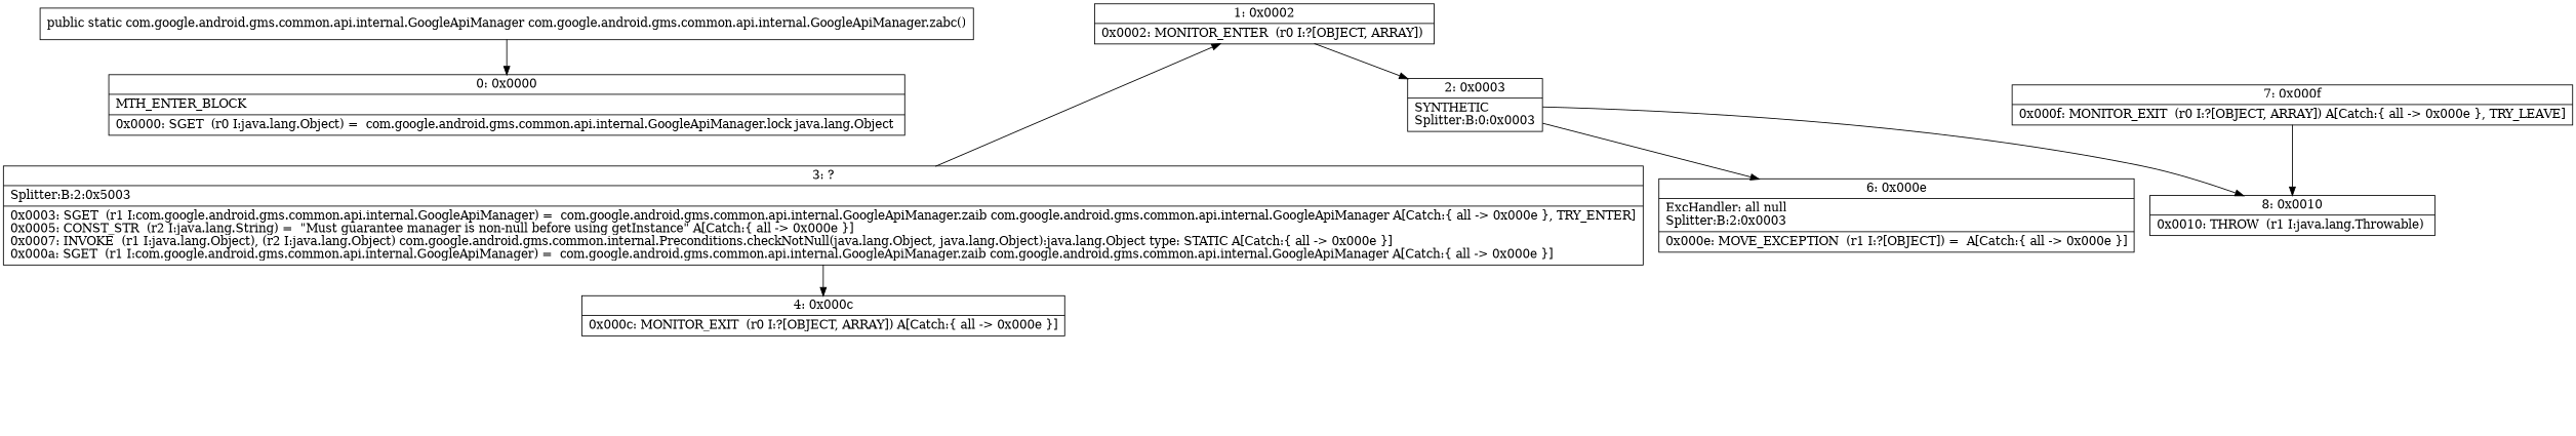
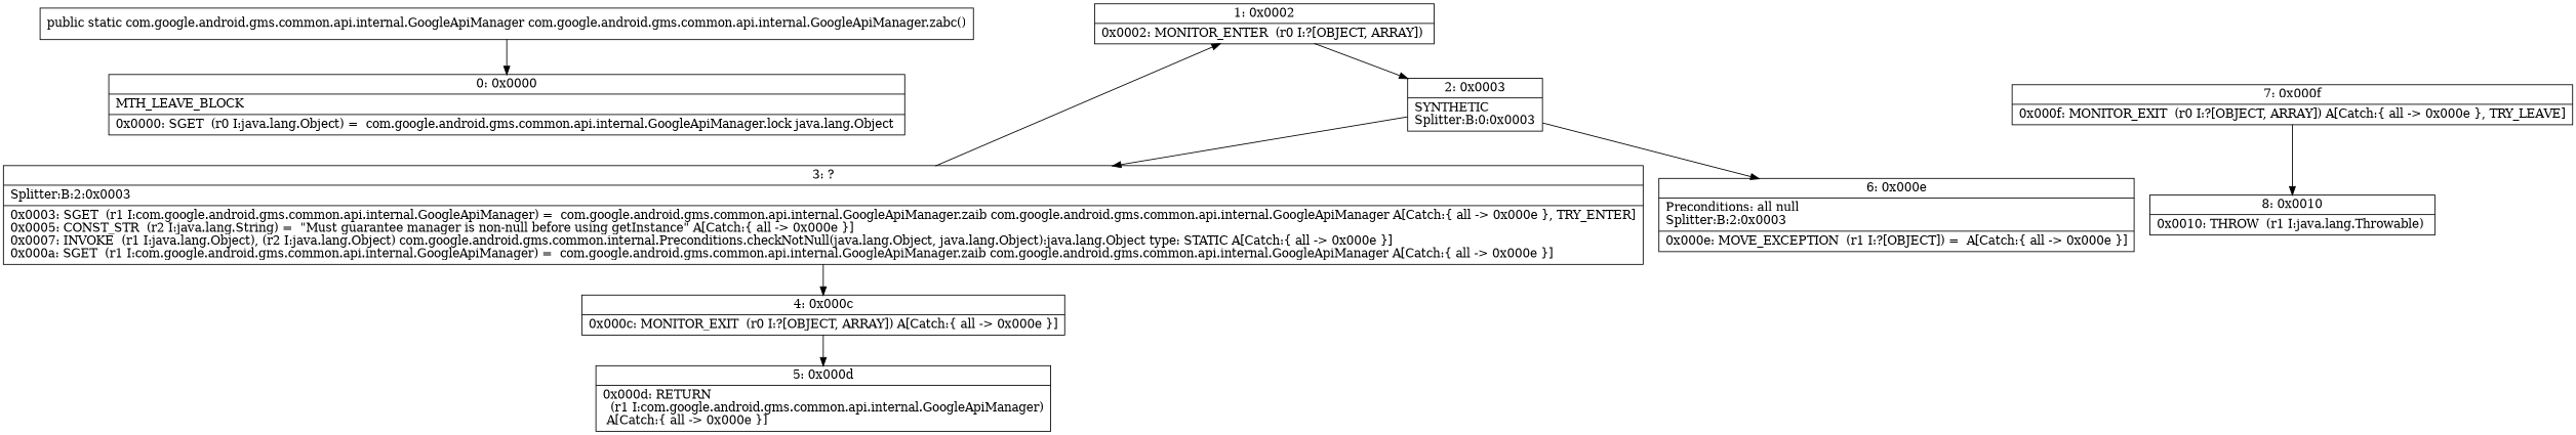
  digraph {
    node [shape=record]
-   n1 [label="{0\:\ 0x0000|MTH_ENTER_BLOCK\l|0x0000: SGET  (r0 I:java.lang.Object) =  com.google.android.gms.common.api.internal.GoogleApiManager.lock java.lang.Object \l}"]
+   n1 [label="{0\:\ 0x0000|MTH_LEAVE_BLOCK\l|0x0000: SGET  (r0 I:java.lang.Object) =  com.google.android.gms.common.api.internal.GoogleApiManager.lock java.lang.Object \l}"]
    n2 [label="{1\:\ 0x0002|0x0002: MONITOR_ENTER  (r0 I:?[OBJECT, ARRAY]) \l}"]
    n3 [label="{2\:\ 0x0003|SYNTHETIC\lSplitter:B:0:0x0003\l}"]
-   n4 [label="{3\:\ ?|Splitter:B:2:0x5003\l|0x0003: SGET  (r1 I:com.google.android.gms.common.api.internal.GoogleApiManager) =  com.google.android.gms.common.api.internal.GoogleApiManager.zaib com.google.android.gms.common.api.internal.GoogleApiManager A[Catch:\{ all \-\> 0x000e \}, TRY_ENTER]\l0x0005: CONST_STR  (r2 I:java.lang.String) =  \"Must guarantee manager is non\-null before using getInstance\" A[Catch:\{ all \-\> 0x000e \}]\l0x0007: INVOKE  (r1 I:java.lang.Object), (r2 I:java.lang.Object) com.google.android.gms.common.internal.Preconditions.checkNotNull(java.lang.Object, java.lang.Object):java.lang.Object type: STATIC A[Catch:\{ all \-\> 0x000e \}]\l0x000a: SGET  (r1 I:com.google.android.gms.common.api.internal.GoogleApiManager) =  com.google.android.gms.common.api.internal.GoogleApiManager.zaib com.google.android.gms.common.api.internal.GoogleApiManager A[Catch:\{ all \-\> 0x000e \}]\l}"]
-   n5 [label="{6\:\ 0x000e|ExcHandler: all null\lSplitter:B:2:0x0003\l|0x000e: MOVE_EXCEPTION  (r1 I:?[OBJECT]) =  A[Catch:\{ all \-\> 0x000e \}]\l}"]
+   n4 [label="{3\:\ ?|Splitter:B:2:0x0003\l|0x0003: SGET  (r1 I:com.google.android.gms.common.api.internal.GoogleApiManager) =  com.google.android.gms.common.api.internal.GoogleApiManager.zaib com.google.android.gms.common.api.internal.GoogleApiManager A[Catch:\{ all \-\> 0x000e \}, TRY_ENTER]\l0x0005: CONST_STR  (r2 I:java.lang.String) =  \"Must guarantee manager is non\-null before using getInstance\" A[Catch:\{ all \-\> 0x000e \}]\l0x0007: INVOKE  (r1 I:java.lang.Object), (r2 I:java.lang.Object) com.google.android.gms.common.internal.Preconditions.checkNotNull(java.lang.Object, java.lang.Object):java.lang.Object type: STATIC A[Catch:\{ all \-\> 0x000e \}]\l0x000a: SGET  (r1 I:com.google.android.gms.common.api.internal.GoogleApiManager) =  com.google.android.gms.common.api.internal.GoogleApiManager.zaib com.google.android.gms.common.api.internal.GoogleApiManager A[Catch:\{ all \-\> 0x000e \}]\l}"]
+   n5 [label="{6\:\ 0x000e|Preconditions: all null\lSplitter:B:2:0x0003\l|0x000e: MOVE_EXCEPTION  (r1 I:?[OBJECT]) =  A[Catch:\{ all \-\> 0x000e \}]\l}"]
    n6 [label="{4\:\ 0x000c|0x000c: MONITOR_EXIT  (r0 I:?[OBJECT, ARRAY]) A[Catch:\{ all \-\> 0x000e \}]\l}"]
+   n7 [label="{5\:\ 0x000d|0x000d: RETURN  \l  (r1 I:com.google.android.gms.common.api.internal.GoogleApiManager)\l A[Catch:\{ all \-\> 0x000e \}]\l}"]
    n8 [label="{7\:\ 0x000f|0x000f: MONITOR_EXIT  (r0 I:?[OBJECT, ARRAY]) A[Catch:\{ all \-\> 0x000e \}, TRY_LEAVE]\l}"]
    n9 [label="{8\:\ 0x0010|0x0010: THROW  (r1 I:java.lang.Throwable) \l}"]
    n10 [label="{public static com.google.android.gms.common.api.internal.GoogleApiManager com.google.android.gms.common.api.internal.GoogleApiManager.zabc() }"]
    n2 -> n3
-   n3 -> n9
+   n3 -> n4
    n3 -> n5
    n4 -> n2
    n4 -> n6
+   n6 -> n7
    n8 -> n9
    n10 -> n1
  }
